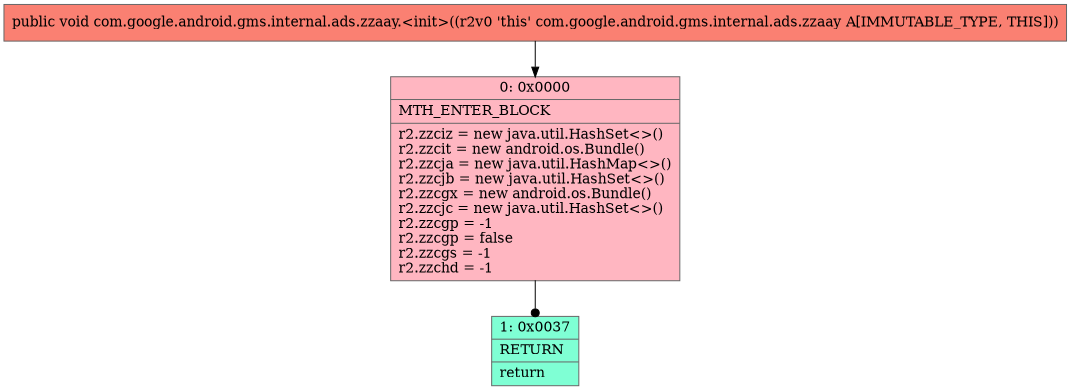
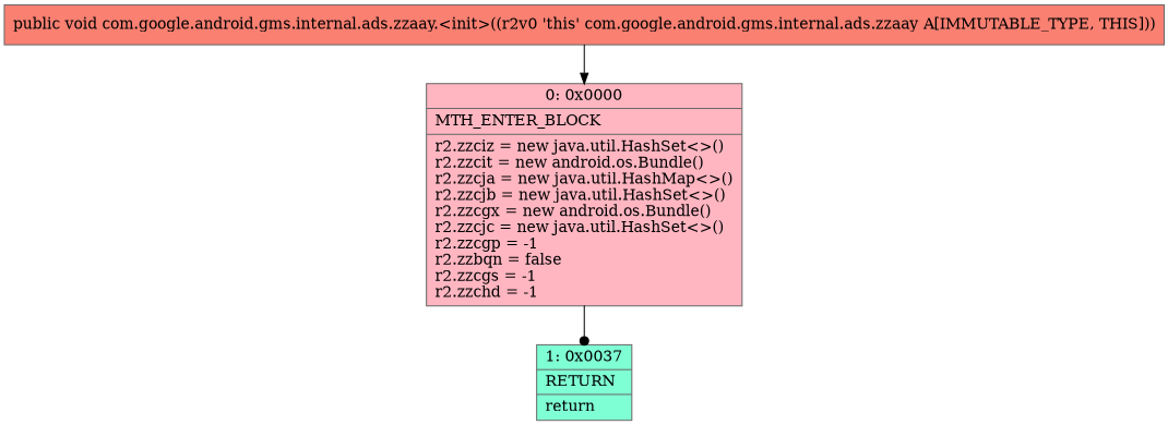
  digraph {
    node [shape=record style=filled color=gray40]
-   n1 [label="{0\:\ 0x0000|MTH_ENTER_BLOCK\l|r2.zzciz = new java.util.HashSet\<\>()\lr2.zzcit = new android.os.Bundle()\lr2.zzcja = new java.util.HashMap\<\>()\lr2.zzcjb = new java.util.HashSet\<\>()\lr2.zzcgx = new android.os.Bundle()\lr2.zzcjc = new java.util.HashSet\<\>()\lr2.zzcgp = \-1\lr2.zzcgp = false\lr2.zzcgs = \-1\lr2.zzchd = \-1\l}" fillcolor=lightpink]
+   n1 [label="{0\:\ 0x0000|MTH_ENTER_BLOCK\l|r2.zzciz = new java.util.HashSet\<\>()\lr2.zzcit = new android.os.Bundle()\lr2.zzcja = new java.util.HashMap\<\>()\lr2.zzcjb = new java.util.HashSet\<\>()\lr2.zzcgx = new android.os.Bundle()\lr2.zzcjc = new java.util.HashSet\<\>()\lr2.zzcgp = \-1\lr2.zzbqn = false\lr2.zzcgs = \-1\lr2.zzchd = \-1\l}" fillcolor=lightpink]
    n2 [label="{1\:\ 0x0037|RETURN\l|return\l}" fillcolor=aquamarine]
    n3 [label="{public void com.google.android.gms.internal.ads.zzaay.\<init\>((r2v0 'this' com.google.android.gms.internal.ads.zzaay A[IMMUTABLE_TYPE, THIS])) }" fillcolor=salmon]
    n1 -> n2 [arrowhead=dot]
    n3 -> n1 [arrowhead=normal]
  }
